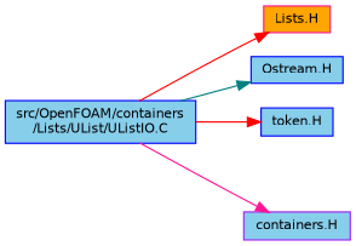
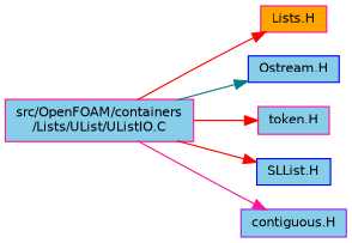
  digraph {
    rankdir=LR
    node [color=blue fillcolor=skyblue fontname=Helvetica fontsize=10 shape=record style=filled]
    edge [color=red fontname=Helvetica fontsize=10 labelfontname=Helvetica labelfontsize=10 style=solid]
-   n1 [fontcolor=black height=0.2 label="src/OpenFOAM/containers\l/Lists/UList/UListIO.C" width=0.4]
+   n1 [color=deeppink fontcolor=black height=0.2 label="src/OpenFOAM/containers\l/Lists/UList/UListIO.C" width=0.4]
    n2 [color=deeppink fillcolor=orange height=0.2 label="Lists.H" width=0.4]
    n3 [height=0.2 label="Ostream.H" width=0.4]
-   n4 [height=0.2 label="token.H" width=0.4]
-   n6 [color=purple height=0.2 label="containers.H" width=0.4]
+   n4 [color=deeppink height=0.2 label="token.H" width=0.4]
+   n5 [height=0.2 label="SLList.H" width=0.4]
+   n6 [color=purple height=0.2 label="contiguous.H" width=0.4]
    n1 -> n2
    n1 -> n3 [color=teal]
    n1 -> n4
+   n1 -> n5
    n1 -> n6 [color=deeppink]
  }
